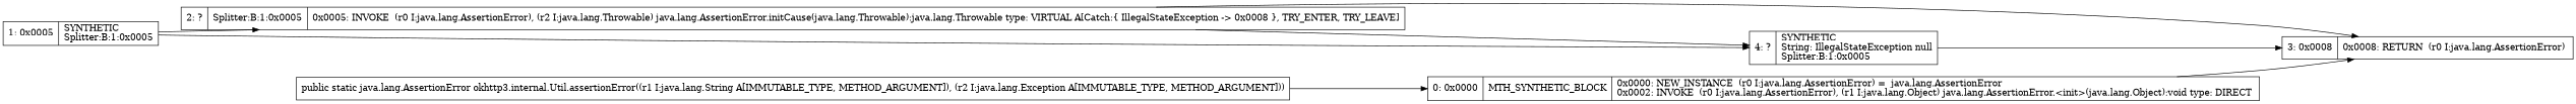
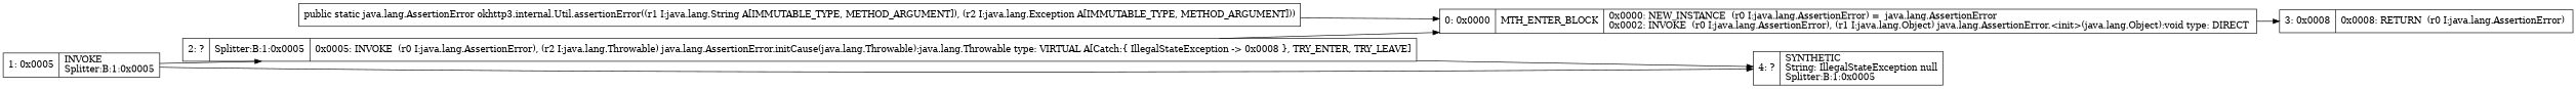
  digraph {
    rankdir=LR
    node [shape=record]
-   n1 [label="{0\:\ 0x0000|MTH_SYNTHETIC_BLOCK\l|0x0000: NEW_INSTANCE  (r0 I:java.lang.AssertionError) =  java.lang.AssertionError \l0x0002: INVOKE  (r0 I:java.lang.AssertionError), (r1 I:java.lang.Object) java.lang.AssertionError.\<init\>(java.lang.Object):void type: DIRECT \l}"]
+   n1 [label="{0\:\ 0x0000|MTH_ENTER_BLOCK\l|0x0000: NEW_INSTANCE  (r0 I:java.lang.AssertionError) =  java.lang.AssertionError \l0x0002: INVOKE  (r0 I:java.lang.AssertionError), (r1 I:java.lang.Object) java.lang.AssertionError.\<init\>(java.lang.Object):void type: DIRECT \l}"]
    n2 [label="{3\:\ 0x0008|0x0008: RETURN  (r0 I:java.lang.AssertionError) \l}"]
-   n3 [label="{1\:\ 0x0005|SYNTHETIC\lSplitter:B:1:0x0005\l}"]
+   n3 [label="{1\:\ 0x0005|INVOKE\lSplitter:B:1:0x0005\l}"]
    n4 [label="{2\:\ ?|Splitter:B:1:0x0005\l|0x0005: INVOKE  (r0 I:java.lang.AssertionError), (r2 I:java.lang.Throwable) java.lang.AssertionError.initCause(java.lang.Throwable):java.lang.Throwable type: VIRTUAL A[Catch:\{ IllegalStateException \-\> 0x0008 \}, TRY_ENTER, TRY_LEAVE]\l}"]
    n5 [label="{4\:\ ?|SYNTHETIC\lString: IllegalStateException null\lSplitter:B:1:0x0005\l}"]
    n6 [label="{public static java.lang.AssertionError okhttp3.internal.Util.assertionError((r1 I:java.lang.String A[IMMUTABLE_TYPE, METHOD_ARGUMENT]), (r2 I:java.lang.Exception A[IMMUTABLE_TYPE, METHOD_ARGUMENT])) }"]
    n1 -> n2
    n3 -> n4
    n3 -> n5
-   n4 -> n2
+   n4 -> n1
    n4 -> n5
-   n5 -> n2
    n6 -> n1
  }
